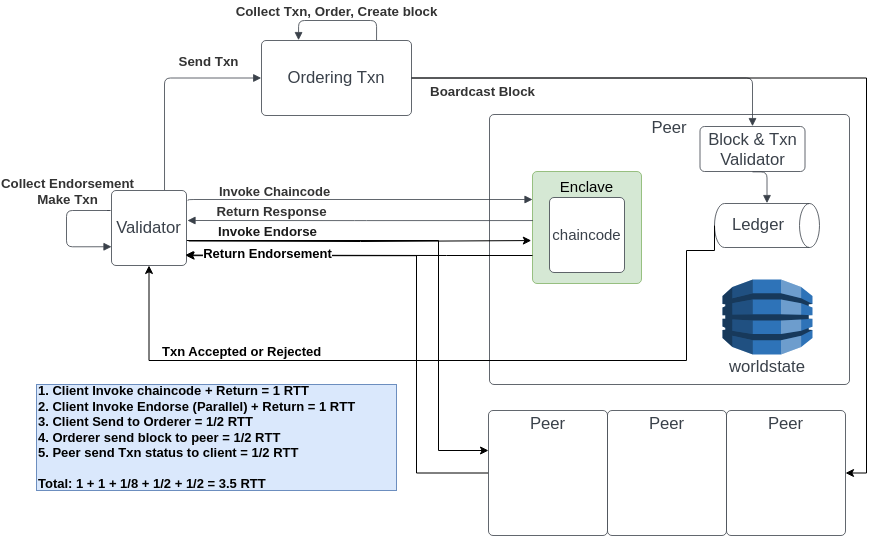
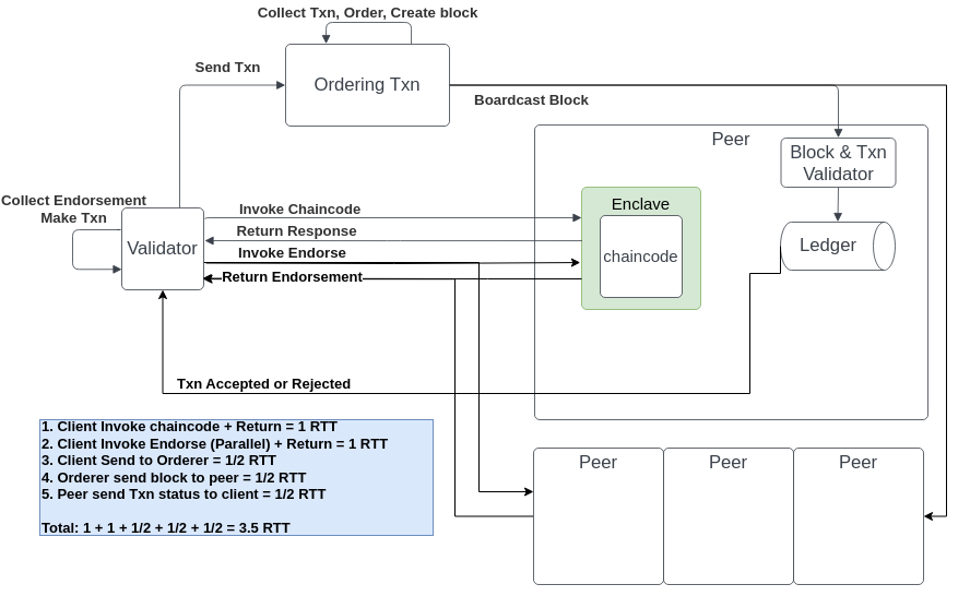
  <mxCell id="0" />
  <mxCell id="1" parent="0" />
- <mxCell id="2" value="&lt;b style=&quot;font-size: 13px;&quot;&gt;1. Client Invoke chaincode + Return = 1 RTT&lt;br&gt;2. Client Invoke Endorse (Parallel) + Return = 1 RTT&lt;br&gt;3. Client Send to Orderer = 1/2 RTT&lt;br&gt;4. Orderer send block to peer = 1/2 RTT&lt;br&gt;5. Peer send Txn status to client = 1/2 RTT&lt;br&gt;&lt;br&gt;Total: 1 + 1 + 1/8 + 1/2 + 1/2 = 3.5 RTT&lt;br&gt;&lt;/b&gt;" style="rounded=0;whiteSpace=wrap;html=1;fillColor=#dae8fc;strokeColor=#6c8ebf;align=left;" vertex="1" parent="1"><mxGeometry y="384" width="360" height="106" as="geometry" x="20" /></mxCell>
+ <mxCell id="2" value="&lt;b style=&quot;font-size: 13px;&quot;&gt;1. Client Invoke chaincode + Return = 1 RTT&lt;br&gt;2. Client Invoke Endorse (Parallel) + Return = 1 RTT&lt;br&gt;3. Client Send to Orderer = 1/2 RTT&lt;br&gt;4. Orderer send block to peer = 1/2 RTT&lt;br&gt;5. Peer send Txn status to client = 1/2 RTT&lt;br&gt;&lt;br&gt;Total: 1 + 1 + 1/2 + 1/2 + 1/2 = 3.5 RTT&lt;br&gt;&lt;/b&gt;" style="rounded=0;whiteSpace=wrap;html=1;fillColor=#dae8fc;strokeColor=#6c8ebf;align=left;" vertex="1" parent="1"><mxGeometry y="384" width="360" height="106" as="geometry" x="20" /></mxCell>
  <mxCell id="3" value="Peer&#10;&#10;&#10;&#10;&#10;&#10;&#10;&#10;&#10;&#10;&#10;&#10;&#10;" style="html=1;overflow=block;blockSpacing=1;whiteSpace=wrap;fontSize=16.7;fontColor=#3a414a;spacing=3.8;strokeColor=#3a414a;strokeOpacity=100;rounded=1;absoluteArcSize=1;arcSize=9;strokeWidth=0.8;lucidId=gJdIC6EkD9Za;container=1;collapsible=0;" parent="1" vertex="1"><mxGeometry x="473" y="114" width="360" height="270" as="geometry" /></mxCell>
  <mxCell id="4" value="&lt;span style=&quot;font-size: 15px;&quot;&gt;Enclave&lt;br&gt;&lt;br&gt;&lt;br&gt;&lt;br&gt;&lt;br&gt;&lt;/span&gt;" style="html=1;overflow=block;blockSpacing=1;whiteSpace=wrap;fontSize=16.7;spacing=3.8;strokeColor=#82b366;strokeOpacity=100;rounded=1;absoluteArcSize=1;arcSize=9;strokeWidth=0.8;lucidId=gJdI5SxZYz~T;fillColor=#d5e8d4;" parent="3" vertex="1"><mxGeometry x="43" y="57" width="109" height="112" as="geometry" /></mxCell>
  <mxCell id="5" value="&lt;font style=&quot;font-size: 15px;&quot;&gt;chaincode&lt;/font&gt;" style="html=1;overflow=block;blockSpacing=1;whiteSpace=wrap;fontSize=16.7;fontColor=#3a414a;spacing=3.8;strokeColor=#3a414a;strokeOpacity=100;rounded=1;absoluteArcSize=1;arcSize=9;strokeWidth=0.8;lucidId=gJdI5SxZYz~T;" parent="3" vertex="1"><mxGeometry x="60" y="83" width="75" height="75" as="geometry" /></mxCell>
- <mxCell id="6" value="worldstate" style="html=1;overflow=block;blockSpacing=1;whiteSpace=wrap;shape=mxgraph.aws3.dynamo_db;labelPosition=center;verticalLabelPosition=bottom;align=center;verticalAlign=top;pointerEvents=1;fontSize=16.7;fontColor=#3a414a;spacing=3.8;strokeColor=#3a414a;strokeOpacity=100;rounded=1;absoluteArcSize=1;arcSize=9;fillColor=#2e73b8;strokeWidth=0.8;lucidId=gJdIeH.mhM4w;" parent="3" vertex="1"><mxGeometry x="233" y="165" width="90" height="75" as="geometry" /></mxCell>
- <mxCell id="7" value="Block &amp;amp; Txn&lt;br&gt;Validator" style="html=1;overflow=block;blockSpacing=1;whiteSpace=wrap;fontSize=16.7;fontColor=#3a414a;spacing=3.8;strokeColor=#3a414a;strokeOpacity=100;rounded=1;absoluteArcSize=1;arcSize=9;strokeWidth=0.8;lucidId=gJdIPFnTu.oT;" parent="3" vertex="1"><mxGeometry x="210.5" y="12" width="105" height="45" as="geometry" /></mxCell>
+ <mxCell id="7" value="Block &amp;amp; Txn&lt;br&gt;Validator" style="html=1;overflow=block;blockSpacing=1;whiteSpace=wrap;fontSize=16.7;fontColor=#3a414a;spacing=3.8;strokeColor=#3a414a;strokeOpacity=100;rounded=1;absoluteArcSize=1;arcSize=9;strokeWidth=0.8;lucidId=gJdIPFnTu.oT;" parent="3" vertex="1"><mxGeometry x="225.5" y="12" width="105" height="45" as="geometry" /></mxCell>
  <mxCell id="8" value="Ledger" style="html=1;overflow=block;blockSpacing=1;whiteSpace=wrap;shape=cylinder3;direction=south;size=10;anchorPointDirection=0;boundedLbl=1;fontSize=16.7;fontColor=#3a414a;spacing=3.8;strokeColor=#3a414a;strokeOpacity=100;rounded=1;absoluteArcSize=1;arcSize=9;strokeWidth=0.8;lucidId=gJdIh2kn3Ske;" parent="3" vertex="1"><mxGeometry x="225" y="89" width="105" height="44" as="geometry" /></mxCell>
  <mxCell id="9" value="" style="html=1;jettySize=18;whiteSpace=wrap;fontSize=13;strokeColor=#3a414a;strokeOpacity=100;strokeWidth=0.8;rounded=1;arcSize=12;edgeStyle=orthogonalEdgeStyle;startArrow=none;endArrow=block;endFill=1;exitX=0.5;exitY=1.008;exitPerimeter=0;entryX=0.5;entryY=-0.009;entryPerimeter=0;lucidId=gJdIpPk4oHPC;" parent="3" source="7" target="8" edge="1"><mxGeometry width="100" height="100" relative="1" as="geometry"><Array as="points" /></mxGeometry></mxCell>
  <mxCell id="10" style="edgeStyle=orthogonalEdgeStyle;rounded=0;orthogonalLoop=1;jettySize=auto;html=1;entryX=0.5;entryY=1;entryDx=0;entryDy=0;exitX=0;exitY=0.5;exitDx=0;exitDy=0;exitPerimeter=0;" edge="1" parent="1" source="8" target="35"><mxGeometry relative="1" as="geometry"><Array as="points"><mxPoint x="670" y="250" /><mxPoint x="670" y="360" /><mxPoint x="133" y="360" /></Array></mxGeometry></mxCell>
  <mxCell id="11" value="&lt;b&gt;&lt;font style=&quot;font-size: 13px;&quot;&gt;Txn Accepted or Rejected&amp;nbsp;&lt;/font&gt;&lt;/b&gt;" style="edgeLabel;html=1;align=center;verticalAlign=middle;resizable=0;points=[];" vertex="1" connectable="0" parent="10"><mxGeometry x="0.57" y="-2" relative="1" as="geometry"><mxPoint x="17" y="-8" as="offset" /></mxGeometry></mxCell>
  <mxCell id="12" style="edgeStyle=orthogonalEdgeStyle;rounded=0;orthogonalLoop=1;jettySize=auto;html=1;exitX=1.007;exitY=0.929;exitDx=0;exitDy=0;exitPerimeter=0;" parent="1" target="32" edge="1"><mxGeometry relative="1" as="geometry"><mxPoint x="471.47" y="421.58" as="targetPoint" /><Array as="points"><mxPoint x="422" y="240" /><mxPoint x="422" y="450" /></Array><mxPoint x="169.995" y="240.005" as="sourcePoint" /></mxGeometry></mxCell>
  <mxCell id="13" style="edgeStyle=orthogonalEdgeStyle;rounded=0;orthogonalLoop=1;jettySize=auto;html=1;entryX=-0.011;entryY=0.688;entryDx=0;entryDy=0;entryPerimeter=0;" edge="1" parent="1"><mxGeometry relative="1" as="geometry"><mxPoint x="172.16" y="240.5" as="sourcePoint" /><mxPoint x="514.801" y="240.056" as="targetPoint" /><Array as="points" /></mxGeometry></mxCell>
  <mxCell id="14" value="Ordering Txn" style="html=1;overflow=block;blockSpacing=1;whiteSpace=wrap;fontSize=16.7;fontColor=#3a414a;spacing=3.8;strokeColor=#3a414a;strokeOpacity=100;rounded=1;absoluteArcSize=1;arcSize=9;strokeWidth=0.8;lucidId=gJdIvHb7BSO.;" parent="1" vertex="1"><mxGeometry x="245" y="40" width="150" height="75" as="geometry" /></mxCell>
  <mxCell id="15" value="" style="html=1;jettySize=18;whiteSpace=wrap;fontSize=13;strokeColor=#3a414a;strokeOpacity=100;strokeWidth=0.8;rounded=1;arcSize=12;edgeStyle=orthogonalEdgeStyle;startArrow=none;endArrow=block;endFill=1;exitX=1.005;exitY=0.5;exitPerimeter=0;lucidId=gJdIXWOxPbk5;entryX=0;entryY=0.25;entryDx=0;entryDy=0;" parent="1" edge="1" target="4"><mxGeometry width="100" height="100" relative="1" as="geometry"><Array as="points"><mxPoint x="171" y="199" /></Array><mxPoint x="171.375" y="200" as="sourcePoint" /><mxPoint x="473" y="200.5" as="targetPoint" /></mxGeometry></mxCell>
  <mxCell id="16" value="&lt;font size=&quot;2&quot; color=&quot;#333333&quot;&gt;&lt;span style=&quot;caret-color: rgb(51, 51, 51);&quot;&gt;&lt;b&gt;Invoke Chaincode&lt;/b&gt;&lt;/span&gt;&lt;/font&gt;" style="text;html=1;resizable=0;labelBackgroundColor=default;align=center;verticalAlign=middle;" parent="15" vertex="1"><mxGeometry x="-0.662" relative="1" as="geometry"><mxPoint x="29" y="-9" as="offset" /></mxGeometry></mxCell>
  <mxCell id="17" style="edgeStyle=orthogonalEdgeStyle;rounded=0;orthogonalLoop=1;jettySize=auto;html=1;exitX=0;exitY=0;exitDx=0;exitDy=0;" parent="15" source="16" target="16" edge="1"><mxGeometry relative="1" as="geometry" /></mxCell>
  <mxCell id="18" value="" style="html=1;jettySize=18;whiteSpace=wrap;overflow=block;blockSpacing=1;fontSize=13;strokeColor=#3a414a;strokeOpacity=100;strokeWidth=0.8;rounded=1;arcSize=12;edgeStyle=orthogonalEdgeStyle;startArrow=none;endArrow=block;endFill=1;entryX=0;entryY=0.75;lucidId=gJdI6e9lcOTb;entryDx=0;entryDy=0;" parent="1" target="35" edge="1"><mxGeometry width="100" height="100" relative="1" as="geometry"><Array as="points"><mxPoint x="96" y="210" /><mxPoint x="50" y="210" /><mxPoint x="50" y="246" /></Array><mxPoint x="90" y="210" as="sourcePoint" /></mxGeometry></mxCell>
  <mxCell id="19" value="Collect Endorsement&lt;br&gt;Make Txn" style="text;html=1;resizable=0;labelBackgroundColor=default;align=center;verticalAlign=middle;fontStyle=1;fontColor=#333333;fontSize=13.3;" parent="18" vertex="1"><mxGeometry relative="1" as="geometry"><mxPoint y="-35" as="offset" /></mxGeometry></mxCell>
  <mxCell id="20" value="" style="html=1;jettySize=18;whiteSpace=wrap;fontSize=13;strokeColor=#3a414a;strokeOpacity=100;strokeWidth=0.8;rounded=1;arcSize=12;edgeStyle=orthogonalEdgeStyle;startArrow=none;endArrow=block;endFill=1;exitX=0.707;exitY=-0.005;exitPerimeter=0;entryX=-0.002;entryY=0.5;entryPerimeter=0;lucidId=gJdIMfJJn0Pu;" parent="1" source="35" target="14" edge="1"><mxGeometry width="100" height="100" relative="1" as="geometry"><Array as="points" /></mxGeometry></mxCell>
  <mxCell id="21" value="Send Txn" style="text;html=1;resizable=0;labelBackgroundColor=default;align=center;verticalAlign=middle;fontStyle=1;fontColor=#333333;fontSize=13.3;" parent="20" vertex="1"><mxGeometry x="0.586" relative="1" as="geometry"><mxPoint x="-10" y="-17" as="offset" /></mxGeometry></mxCell>
  <mxCell id="22" value="" style="html=1;jettySize=18;whiteSpace=wrap;fontSize=13;strokeColor=#3a414a;strokeOpacity=100;strokeWidth=0.8;rounded=1;arcSize=12;edgeStyle=orthogonalEdgeStyle;startArrow=none;endArrow=block;endFill=1;exitX=0.767;exitY=-0.005;exitPerimeter=0;entryX=0.247;entryY=-0.005;entryPerimeter=0;lucidId=gJdIUVIgrSRE;" parent="1" source="14" target="14" edge="1"><mxGeometry width="100" height="100" relative="1" as="geometry"><Array as="points"><mxPoint x="360" y="20" generated="1" /><mxPoint x="282" y="20" generated="1" /></Array></mxGeometry></mxCell>
  <mxCell id="23" value="Collect Txn, Order, Create block" style="text;html=1;resizable=0;labelBackgroundColor=default;align=center;verticalAlign=middle;fontStyle=1;fontColor=#333333;fontSize=13.3;" parent="22" vertex="1"><mxGeometry relative="1" as="geometry"><mxPoint x="-1" y="-10" as="offset" /></mxGeometry></mxCell>
  <mxCell id="24" value="" style="html=1;jettySize=18;whiteSpace=wrap;fontSize=13;strokeColor=#3a414a;strokeOpacity=100;strokeWidth=0.8;rounded=1;arcSize=12;edgeStyle=orthogonalEdgeStyle;startArrow=none;endArrow=block;endFill=1;lucidId=gJdIGSDJXt0t;exitX=0.004;exitY=0.438;exitDx=0;exitDy=0;exitPerimeter=0;" parent="1" edge="1" source="4"><mxGeometry width="100" height="100" relative="1" as="geometry"><Array as="points" /><mxPoint x="473" y="220" as="sourcePoint" /><mxPoint x="171" y="220" as="targetPoint" /></mxGeometry></mxCell>
  <mxCell id="25" value="Return Response" style="text;html=1;resizable=0;labelBackgroundColor=default;align=center;verticalAlign=middle;fontStyle=1;fontColor=#333333;fontSize=13.3;" parent="24" vertex="1"><mxGeometry x="0.507" relative="1" as="geometry"><mxPoint x="-1" y="-10" as="offset" /></mxGeometry></mxCell>
  <mxCell id="26" style="edgeStyle=orthogonalEdgeStyle;rounded=0;orthogonalLoop=1;jettySize=auto;html=1;exitX=0;exitY=0;exitDx=0;exitDy=0;" parent="24" source="25" target="25" edge="1"><mxGeometry relative="1" as="geometry" /></mxCell>
  <mxCell id="27" value="" style="html=1;jettySize=18;whiteSpace=wrap;fontSize=13;strokeColor=#3a414a;strokeOpacity=100;strokeWidth=0.8;rounded=1;arcSize=12;edgeStyle=orthogonalEdgeStyle;startArrow=none;endArrow=block;endFill=1;exitX=1.002;exitY=0.5;exitPerimeter=0;entryX=0.5;entryY=-0.008;entryPerimeter=0;lucidId=gJdI1uD7Hwsn;" parent="1" source="14" target="7" edge="1"><mxGeometry width="100" height="100" relative="1" as="geometry"><Array as="points" /></mxGeometry></mxCell>
  <mxCell id="28" value="Boardcast Block" style="text;html=1;resizable=0;labelBackgroundColor=default;align=center;verticalAlign=middle;fontStyle=1;fontColor=#333333;fontSize=13.3;" parent="27" vertex="1"><mxGeometry x="-0.479" relative="1" as="geometry"><mxPoint x="-31" y="13" as="offset" /></mxGeometry></mxCell>
  <mxCell id="29" style="edgeStyle=orthogonalEdgeStyle;rounded=0;orthogonalLoop=1;jettySize=auto;html=1;entryX=1;entryY=0.5;entryDx=0;entryDy=0;" parent="1" source="14" target="34" edge="1"><mxGeometry relative="1" as="geometry"><Array as="points"><mxPoint x="850" y="78" /><mxPoint x="850" y="472" /></Array><mxPoint x="747" y="412" as="targetPoint" /></mxGeometry></mxCell>
  <mxCell id="30" value="&lt;font color=&quot;#1a1a1a&quot;&gt;Invoke Endorse&lt;/font&gt;" style="text;html=1;resizable=0;labelBackgroundColor=default;align=center;verticalAlign=middle;fontStyle=1;fontColor=#333333;fontSize=13.3;" parent="1" vertex="1"><mxGeometry x="250.004" y="230" as="geometry" /></mxCell>
  <mxCell id="31" style="edgeStyle=orthogonalEdgeStyle;rounded=0;orthogonalLoop=1;jettySize=auto;html=1;entryX=0.995;entryY=0.869;entryDx=0;entryDy=0;entryPerimeter=0;" edge="1" parent="1" source="32" target="35"><mxGeometry relative="1" as="geometry"><Array as="points"><mxPoint x="400" y="473" /><mxPoint x="400" y="255" /></Array></mxGeometry></mxCell>
  <mxCell id="32" value="Peer&#10;&#10;&#10;&#10;&#10;&#10;&#10;&#10;&#10;&#10;&#10;&#10;&#10;" style="html=1;overflow=block;blockSpacing=1;whiteSpace=wrap;fontSize=16.7;fontColor=#3a414a;spacing=3.8;strokeColor=#3a414a;strokeOpacity=100;rounded=1;absoluteArcSize=1;arcSize=9;strokeWidth=0.8;lucidId=gJdIC6EkD9Za;container=1;collapsible=0;" parent="1" vertex="1"><mxGeometry x="472" y="410" width="119" height="125" as="geometry" /></mxCell>
  <mxCell id="33" value="Peer&#10;&#10;&#10;&#10;&#10;&#10;&#10;&#10;&#10;&#10;&#10;&#10;&#10;" style="html=1;overflow=block;blockSpacing=1;whiteSpace=wrap;fontSize=16.7;fontColor=#3a414a;spacing=3.8;strokeColor=#3a414a;strokeOpacity=100;rounded=1;absoluteArcSize=1;arcSize=9;strokeWidth=0.8;lucidId=gJdIC6EkD9Za;container=1;collapsible=0;" parent="1" vertex="1"><mxGeometry x="591" y="410" width="119" height="125" as="geometry" /></mxCell>
  <mxCell id="34" value="Peer&#10;&#10;&#10;&#10;&#10;&#10;&#10;&#10;&#10;&#10;&#10;&#10;&#10;" style="html=1;overflow=block;blockSpacing=1;whiteSpace=wrap;fontSize=16.7;fontColor=#3a414a;spacing=3.8;strokeColor=#3a414a;strokeOpacity=100;rounded=1;absoluteArcSize=1;arcSize=9;strokeWidth=0.8;lucidId=gJdIC6EkD9Za;container=1;collapsible=0;" parent="1" vertex="1"><mxGeometry x="710" y="410" width="119" height="125" as="geometry" /></mxCell>
  <mxCell id="35" value="Validator" style="html=1;overflow=block;blockSpacing=1;whiteSpace=wrap;fontSize=16.7;fontColor=#3a414a;spacing=3.8;strokeColor=#3a414a;strokeOpacity=100;rounded=1;absoluteArcSize=1;arcSize=9;strokeWidth=0.8;lucidId=gJdIgxv0D-uK;" parent="1" vertex="1"><mxGeometry x="95" y="190" width="75" height="75" as="geometry" /></mxCell>
  <mxCell id="36" style="edgeStyle=orthogonalEdgeStyle;rounded=0;orthogonalLoop=1;jettySize=auto;html=1;entryX=0.984;entryY=0.901;entryDx=0;entryDy=0;entryPerimeter=0;" edge="1" parent="1"><mxGeometry relative="1" as="geometry"><mxPoint x="516" y="255" as="sourcePoint" /><mxPoint x="168.8" y="254.575" as="targetPoint" /><Array as="points"><mxPoint x="430" y="255" /><mxPoint x="430" y="255" /></Array></mxGeometry></mxCell>
  <mxCell id="37" value="&lt;b&gt;&lt;font style=&quot;font-size: 13px;&quot;&gt;Return Endorsement&lt;/font&gt;&lt;/b&gt;" style="edgeLabel;html=1;align=center;verticalAlign=middle;resizable=0;points=[];" vertex="1" connectable="0" parent="36"><mxGeometry x="0.567" y="-2" relative="1" as="geometry"><mxPoint x="6" as="offset" /></mxGeometry></mxCell>
